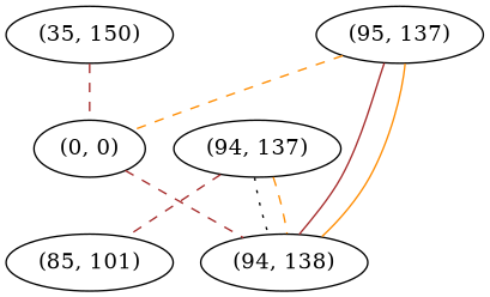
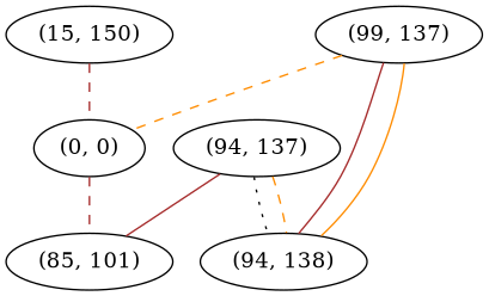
  graph {
    edge [color=brown style=dashed weight=1]
-   "(15, 150)" [label="(35, 150)"]
+   "(15, 150)"
    "(0, 0)"
    "(94, 137)"
    "(85, 101)"
    "(94, 138)"
-   "(95, 137)"
+   "(95, 137)" [label="(99, 137)"]
    "(15, 150)" -- "(0, 0)" [weight=2]
-   "(0, 0)" -- "(94, 138)" [weight=4]
-   "(94, 137)" -- "(85, 101)"
+   "(0, 0)" -- "(85, 101)" [weight=4]
+   "(94, 137)" -- "(85, 101)" [style=solid]
    "(94, 137)" -- "(94, 138)" [color=black style=dotted]
    "(94, 137)" -- "(94, 138)" [color=darkorange]
    "(95, 137)" -- "(0, 0)" [color=darkorange]
    "(95, 137)" -- "(94, 138)" [style=solid weight=2]
    "(95, 137)" -- "(94, 138)" [color=darkorange style=solid]
  }
